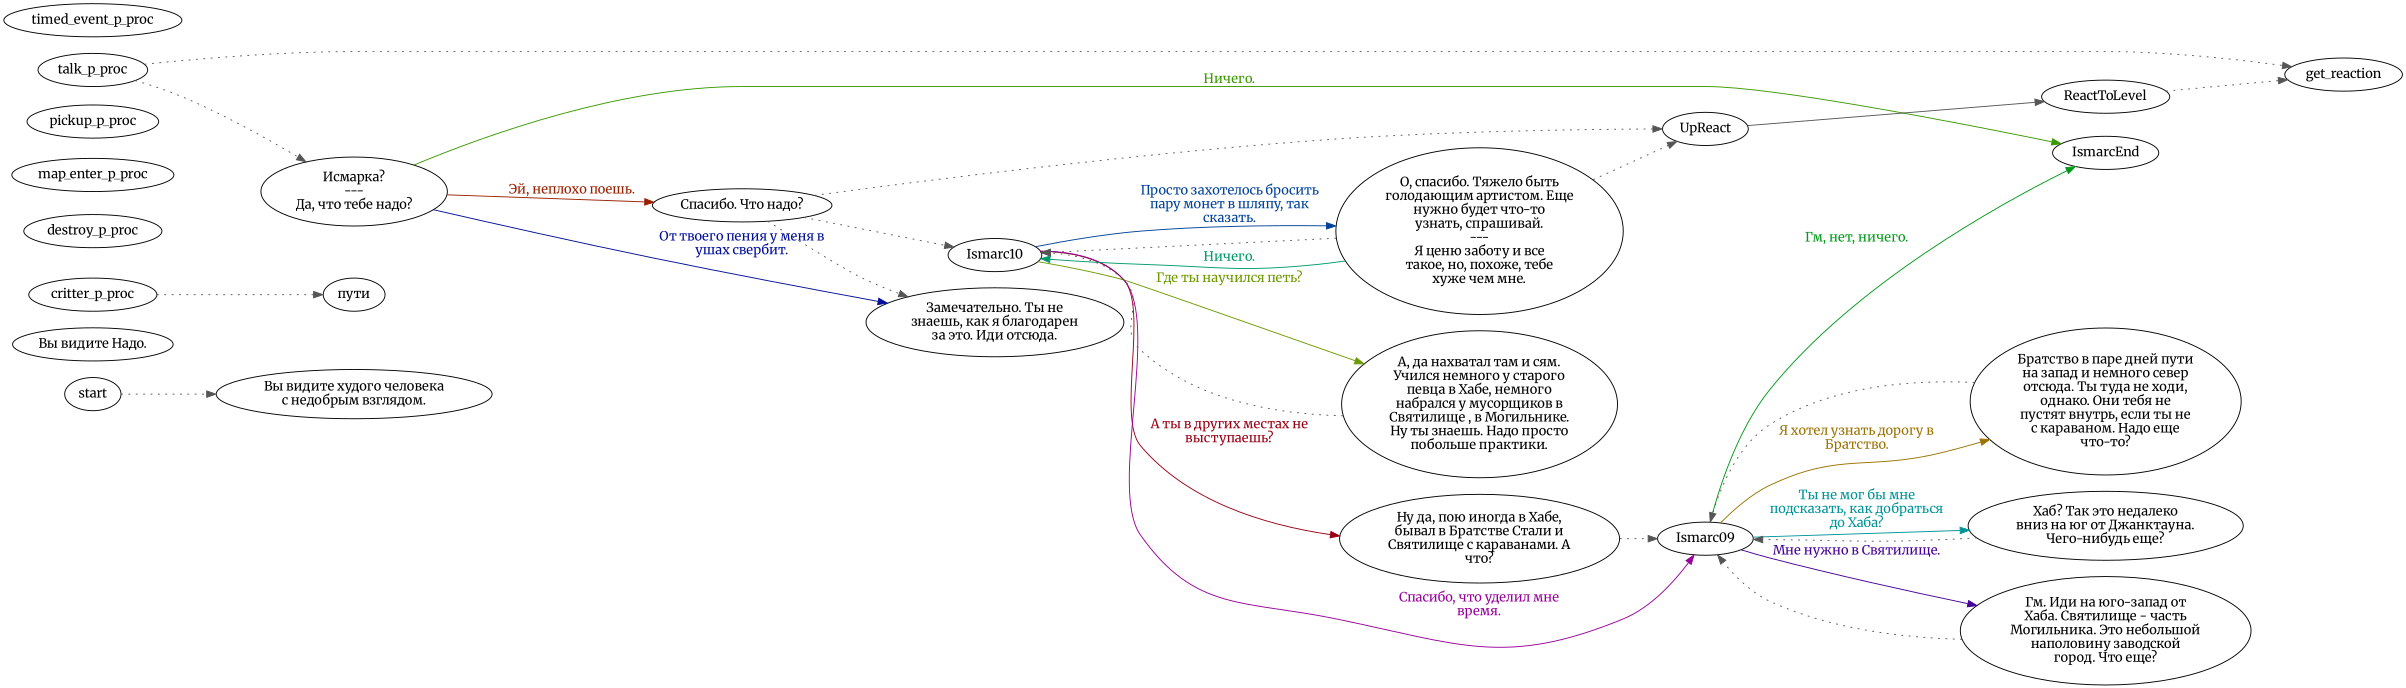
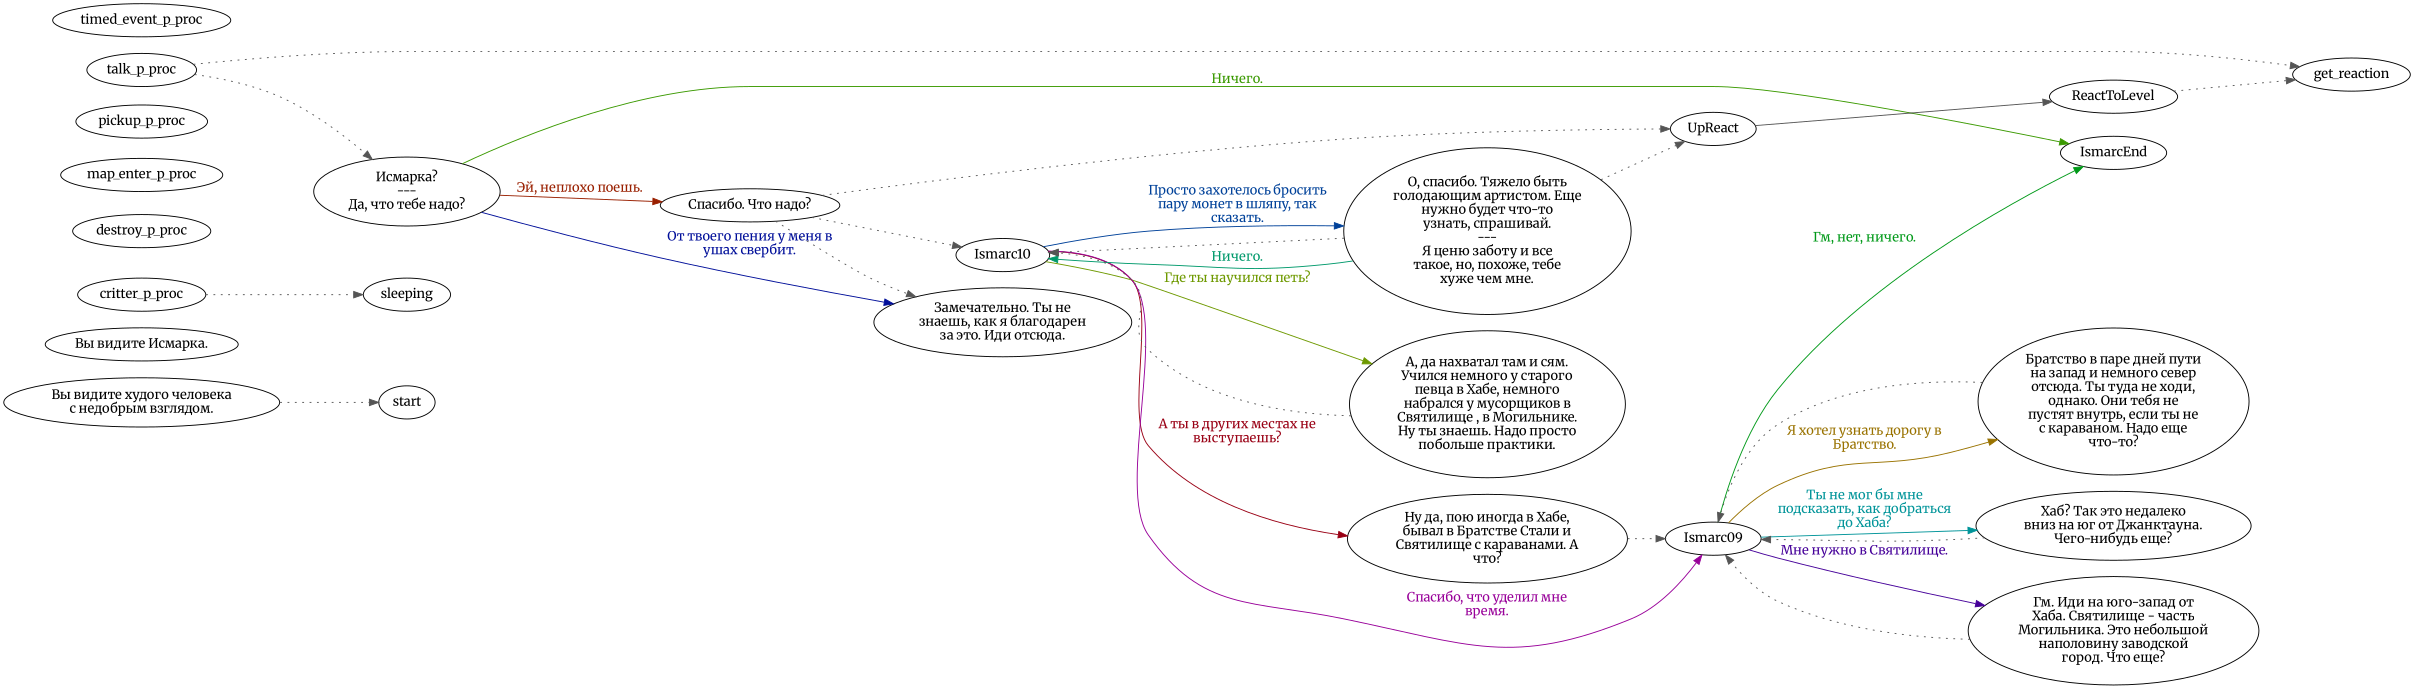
  digraph {
    fontname=Merriweather
    rankdir=LR
    node [color="#000000" fillcolor="#FFFFFF" fontname=Merriweather style=filled]
    edge [color="#555555" fontname=Merriweather style=dotted]
    n1 [label="Вы видите худого человека\nс недобрым взглядом."]
    start
-   n3 [label="Вы видите Надо."]
+   n3 [label="Вы видите Исмарка."]
    critter_p_proc
-   sleeping [label="пути"]
+   sleeping
    destroy_p_proc
    map_enter_p_proc
    pickup_p_proc
    talk_p_proc
    get_reaction
    n11 [label="Исмарка?\n---\nДа, что тебе надо?"]
    n12 [label="Спасибо. Что надо?"]
    n13 [label="Замечательно. Ты не\nзнаешь, как я благодарен\nза это. Иди отсюда."]
    IsmarcEnd
    ReactToLevel
    UpReact
    Ismarc10
    timed_event_p_proc
    n19 [label="Ну да, пою иногда в Хабе,\nбывал в Братстве Стали и\nСвятилище с караванами. А\nчто?"]
    n20 [label="О, спасибо. Тяжело быть\nголодающим артистом. Еще\nнужно будет что-то\nузнать, спрашивай.\n---\nЯ ценю заботу и все\nтакое, но, похоже, тебе\nхуже чем мне."]
    n21 [label="А, да нахватал там и сям.\nУчился немного у старого\nпевца в Хабе, немного\nнабрался у мусорщиков в\nСвятилище , в Могильнике.\nНу ты знаешь. Надо просто\nпобольше практики."]
    Ismarc09
    n23 [label="Хаб? Так это недалеко\nвниз на юг от Джанктауна.\nЧего-нибудь еще?"]
    n24 [label="Братство в паре дней пути\nна запад и немного север\nотсюда. Ты туда не ходи,\nоднако. Они тебя не\nпустят внутрь, если ты не\nс караваном. Надо еще\nчто-то?"]
    n25 [label="Гм. Иди на юго-запад от\nХаба. Святилище - часть\nМогильника. Это небольшой\nнаполовину заводской\nгород. Что еще?"]
-   start -> n1
+   n1 -> start
    critter_p_proc -> sleeping
    talk_p_proc -> get_reaction
    talk_p_proc -> n11
    n11 -> n12 [color="#991F00" fontcolor="#991F00" label="Эй, неплохо поешь." style=""]
    n11 -> n13 [color="#000E99" fontcolor="#000E99" label="От твоего пения у меня в\nушах свербит." style=""]
    n11 -> IsmarcEnd [color="#3A9900" fontcolor="#3A9900" label="Ничего." style=""]
    n12 -> n13
    n12 -> UpReact
    n12 -> Ismarc10
    ReactToLevel -> get_reaction
    UpReact -> ReactToLevel [style=solid]
    Ismarc10 -> n19 [color="#990014" fontcolor="#990014" label="А ты в других местах не\nвыступаешь?" style=""]
    Ismarc10 -> n20 [color="#004199" fontcolor="#004199" label="Просто захотелось бросить\nпару монет в шляпу, так\nсказать." style=""]
    Ismarc10 -> n21 [color="#6E9900" fontcolor="#6E9900" label="Где ты научился петь?" style=""]
    Ismarc10 -> Ismarc09 [color="#980099" fontcolor="#980099" label="Спасибо, что уделил мне\nвремя." style=""]
    n19 -> Ismarc09
    n20 -> UpReact
    n20 -> Ismarc10
    n20 -> Ismarc10 [color="#00996B" fontcolor="#00996B" label="Ничего." style=""]
    n21 -> Ismarc10
    Ismarc09 -> IsmarcEnd [color="#009918" fontcolor="#009918" label="Гм, нет, ничего." style=""]
    Ismarc09 -> n23 [color="#009499" fontcolor="#009499" label="Ты не мог бы мне\nподсказать, как добраться\nдо Хаба?" style=""]
    Ismarc09 -> n24 [color="#997200" fontcolor="#997200" label="Я хотел узнать дорогу в\nБратство." style=""]
    Ismarc09 -> n25 [color="#450099" fontcolor="#450099" label="Мне нужно в Святилище." style=""]
    n23 -> Ismarc09
    n24 -> Ismarc09
    n25 -> Ismarc09
  }
